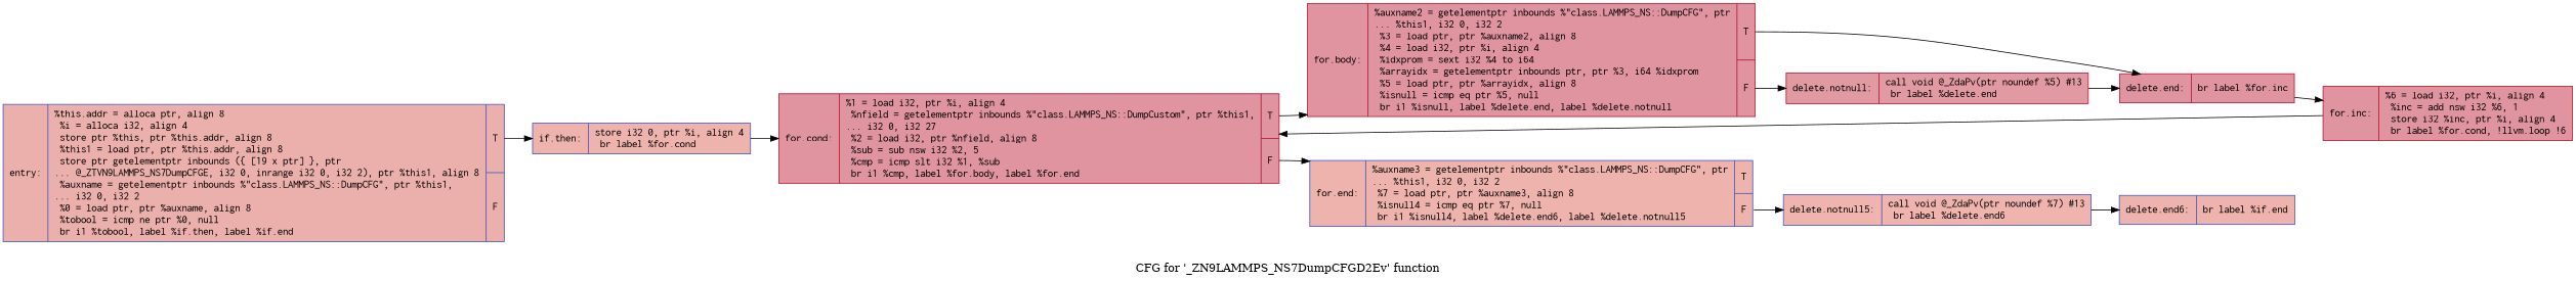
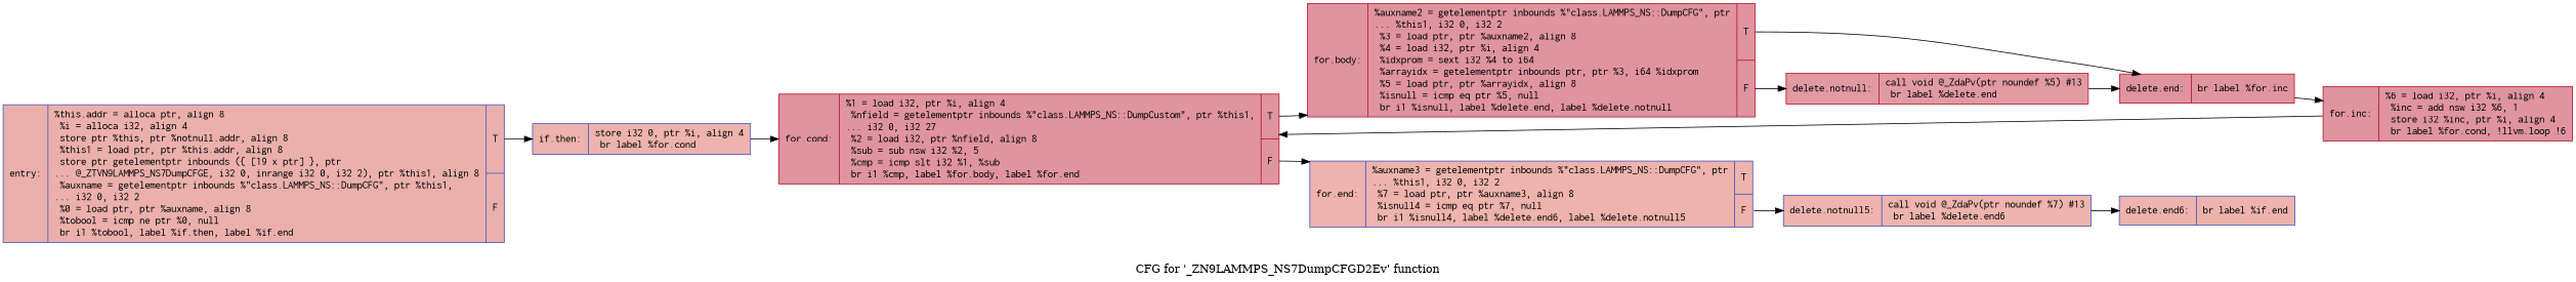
  digraph {
    label="CFG for '_ZN9LAMMPS_NS7DumpCFGD2Ev' function"
    rankdir=LR
    node [color="#3d50c3ff" fillcolor="#b70d2870" fontname=Courier shape=record style=filled]
-   n1 [fillcolor="#d24b4070" label="{entry:\l|  %this.addr = alloca ptr, align 8\l  %i = alloca i32, align 4\l  store ptr %this, ptr %this.addr, align 8\l  %this1 = load ptr, ptr %this.addr, align 8\l  store ptr getelementptr inbounds (\{ [19 x ptr] \}, ptr\l... @_ZTVN9LAMMPS_NS7DumpCFGE, i32 0, inrange i32 0, i32 2), ptr %this1, align 8\l  %auxname = getelementptr inbounds %\"class.LAMMPS_NS::DumpCFG\", ptr %this1,\l... i32 0, i32 2\l  %0 = load ptr, ptr %auxname, align 8\l  %tobool = icmp ne ptr %0, null\l  br i1 %tobool, label %if.then, label %if.end\l|{<s0>T|<s1>F}}"]
+   n1 [fillcolor="#d24b4070" label="{entry:\l|  %this.addr = alloca ptr, align 8\l  %i = alloca i32, align 4\l  store ptr %this, ptr %notnull.addr, align 8\l  %this1 = load ptr, ptr %this.addr, align 8\l  store ptr getelementptr inbounds (\{ [19 x ptr] \}, ptr\l... @_ZTVN9LAMMPS_NS7DumpCFGE, i32 0, inrange i32 0, i32 2), ptr %this1, align 8\l  %auxname = getelementptr inbounds %\"class.LAMMPS_NS::DumpCFG\", ptr %this1,\l... i32 0, i32 2\l  %0 = load ptr, ptr %auxname, align 8\l  %tobool = icmp ne ptr %0, null\l  br i1 %tobool, label %if.then, label %if.end\l|{<s0>T|<s1>F}}"]
    n2 [fillcolor="#d6524470" label="{if.then:\l|  store i32 0, ptr %i, align 4\l  br label %for.cond\l}"]
    n3 [color="#b70d28ff" label="{for.cond:\l|  %1 = load i32, ptr %i, align 4\l  %nfield = getelementptr inbounds %\"class.LAMMPS_NS::DumpCustom\", ptr %this1,\l... i32 0, i32 27\l  %2 = load i32, ptr %nfield, align 8\l  %sub = sub nsw i32 %2, 5\l  %cmp = icmp slt i32 %1, %sub\l  br i1 %cmp, label %for.body, label %for.end\l|{<s0>T|<s1>F}}"]
    n4 [color="#b70d28ff" label="{for.body:\l|  %auxname2 = getelementptr inbounds %\"class.LAMMPS_NS::DumpCFG\", ptr\l... %this1, i32 0, i32 2\l  %3 = load ptr, ptr %auxname2, align 8\l  %4 = load i32, ptr %i, align 4\l  %idxprom = sext i32 %4 to i64\l  %arrayidx = getelementptr inbounds ptr, ptr %3, i64 %idxprom\l  %5 = load ptr, ptr %arrayidx, align 8\l  %isnull = icmp eq ptr %5, null\l  br i1 %isnull, label %delete.end, label %delete.notnull\l|{<s0>T|<s1>F}}"]
    n5 [fillcolor="#d6524470" label="{for.end:\l|  %auxname3 = getelementptr inbounds %\"class.LAMMPS_NS::DumpCFG\", ptr\l... %this1, i32 0, i32 2\l  %7 = load ptr, ptr %auxname3, align 8\l  %isnull4 = icmp eq ptr %7, null\l  br i1 %isnull4, label %delete.end6, label %delete.notnull5\l|{<s0>T|<s1>F}}"]
    n6 [color="#b70d28ff" label="{delete.end:\l|  br label %for.inc\l}"]
    n7 [color="#b70d28ff" fillcolor="#bb1b2c70" label="{delete.notnull:\l|  call void @_ZdaPv(ptr noundef %5) #13\l  br label %delete.end\l}"]
    n8 [fillcolor="#d8564670" label="{delete.notnull5:\l|  call void @_ZdaPv(ptr noundef %7) #13\l  br label %delete.end6\l}"]
    n9 [color="#b70d28ff" label="{for.inc:\l|  %6 = load i32, ptr %i, align 4\l  %inc = add nsw i32 %6, 1\l  store i32 %inc, ptr %i, align 4\l  br label %for.cond, !llvm.loop !6\l}"]
    n10 [fillcolor="#d6524470" label="{delete.end6:\l|  br label %if.end\l}"]
    n1 -> n2 [tailport=s0]
    n2 -> n3
    n3 -> n4 [tailport=s0]
    n3 -> n5 [tailport=s1]
    n4 -> n6 [tailport=s0]
    n4 -> n7 [tailport=s1]
    n5 -> n8 [tailport=s1]
    n6 -> n9
    n7 -> n6
    n8 -> n10
    n9 -> n3
  }
